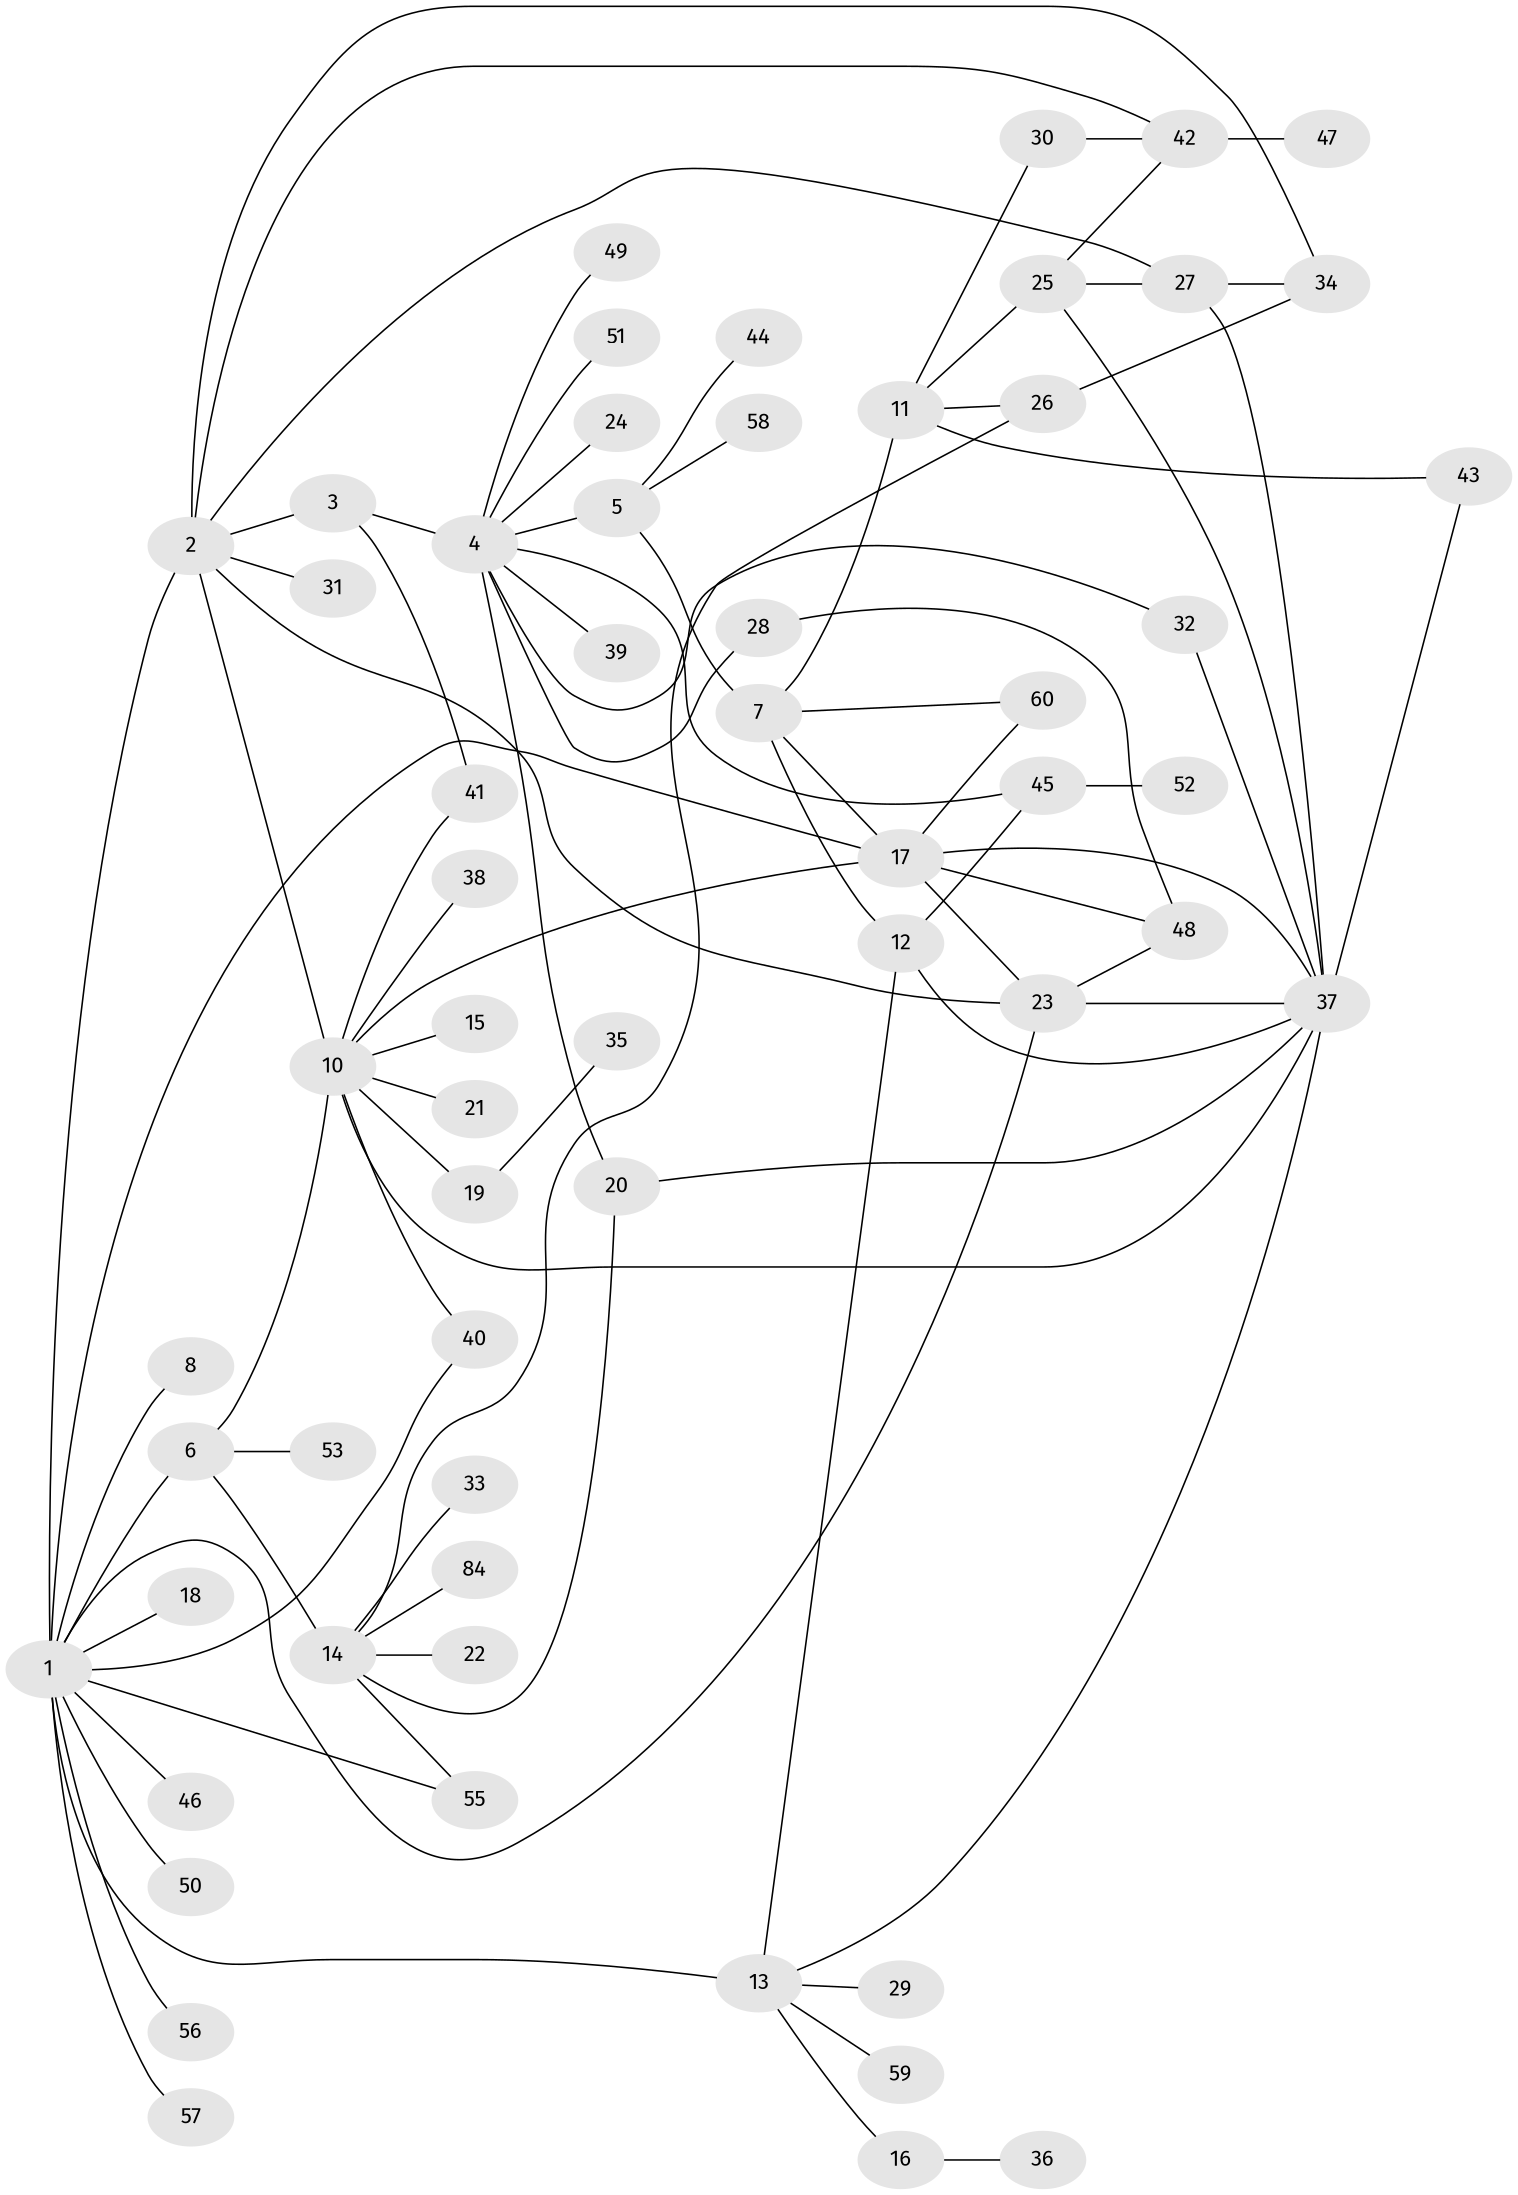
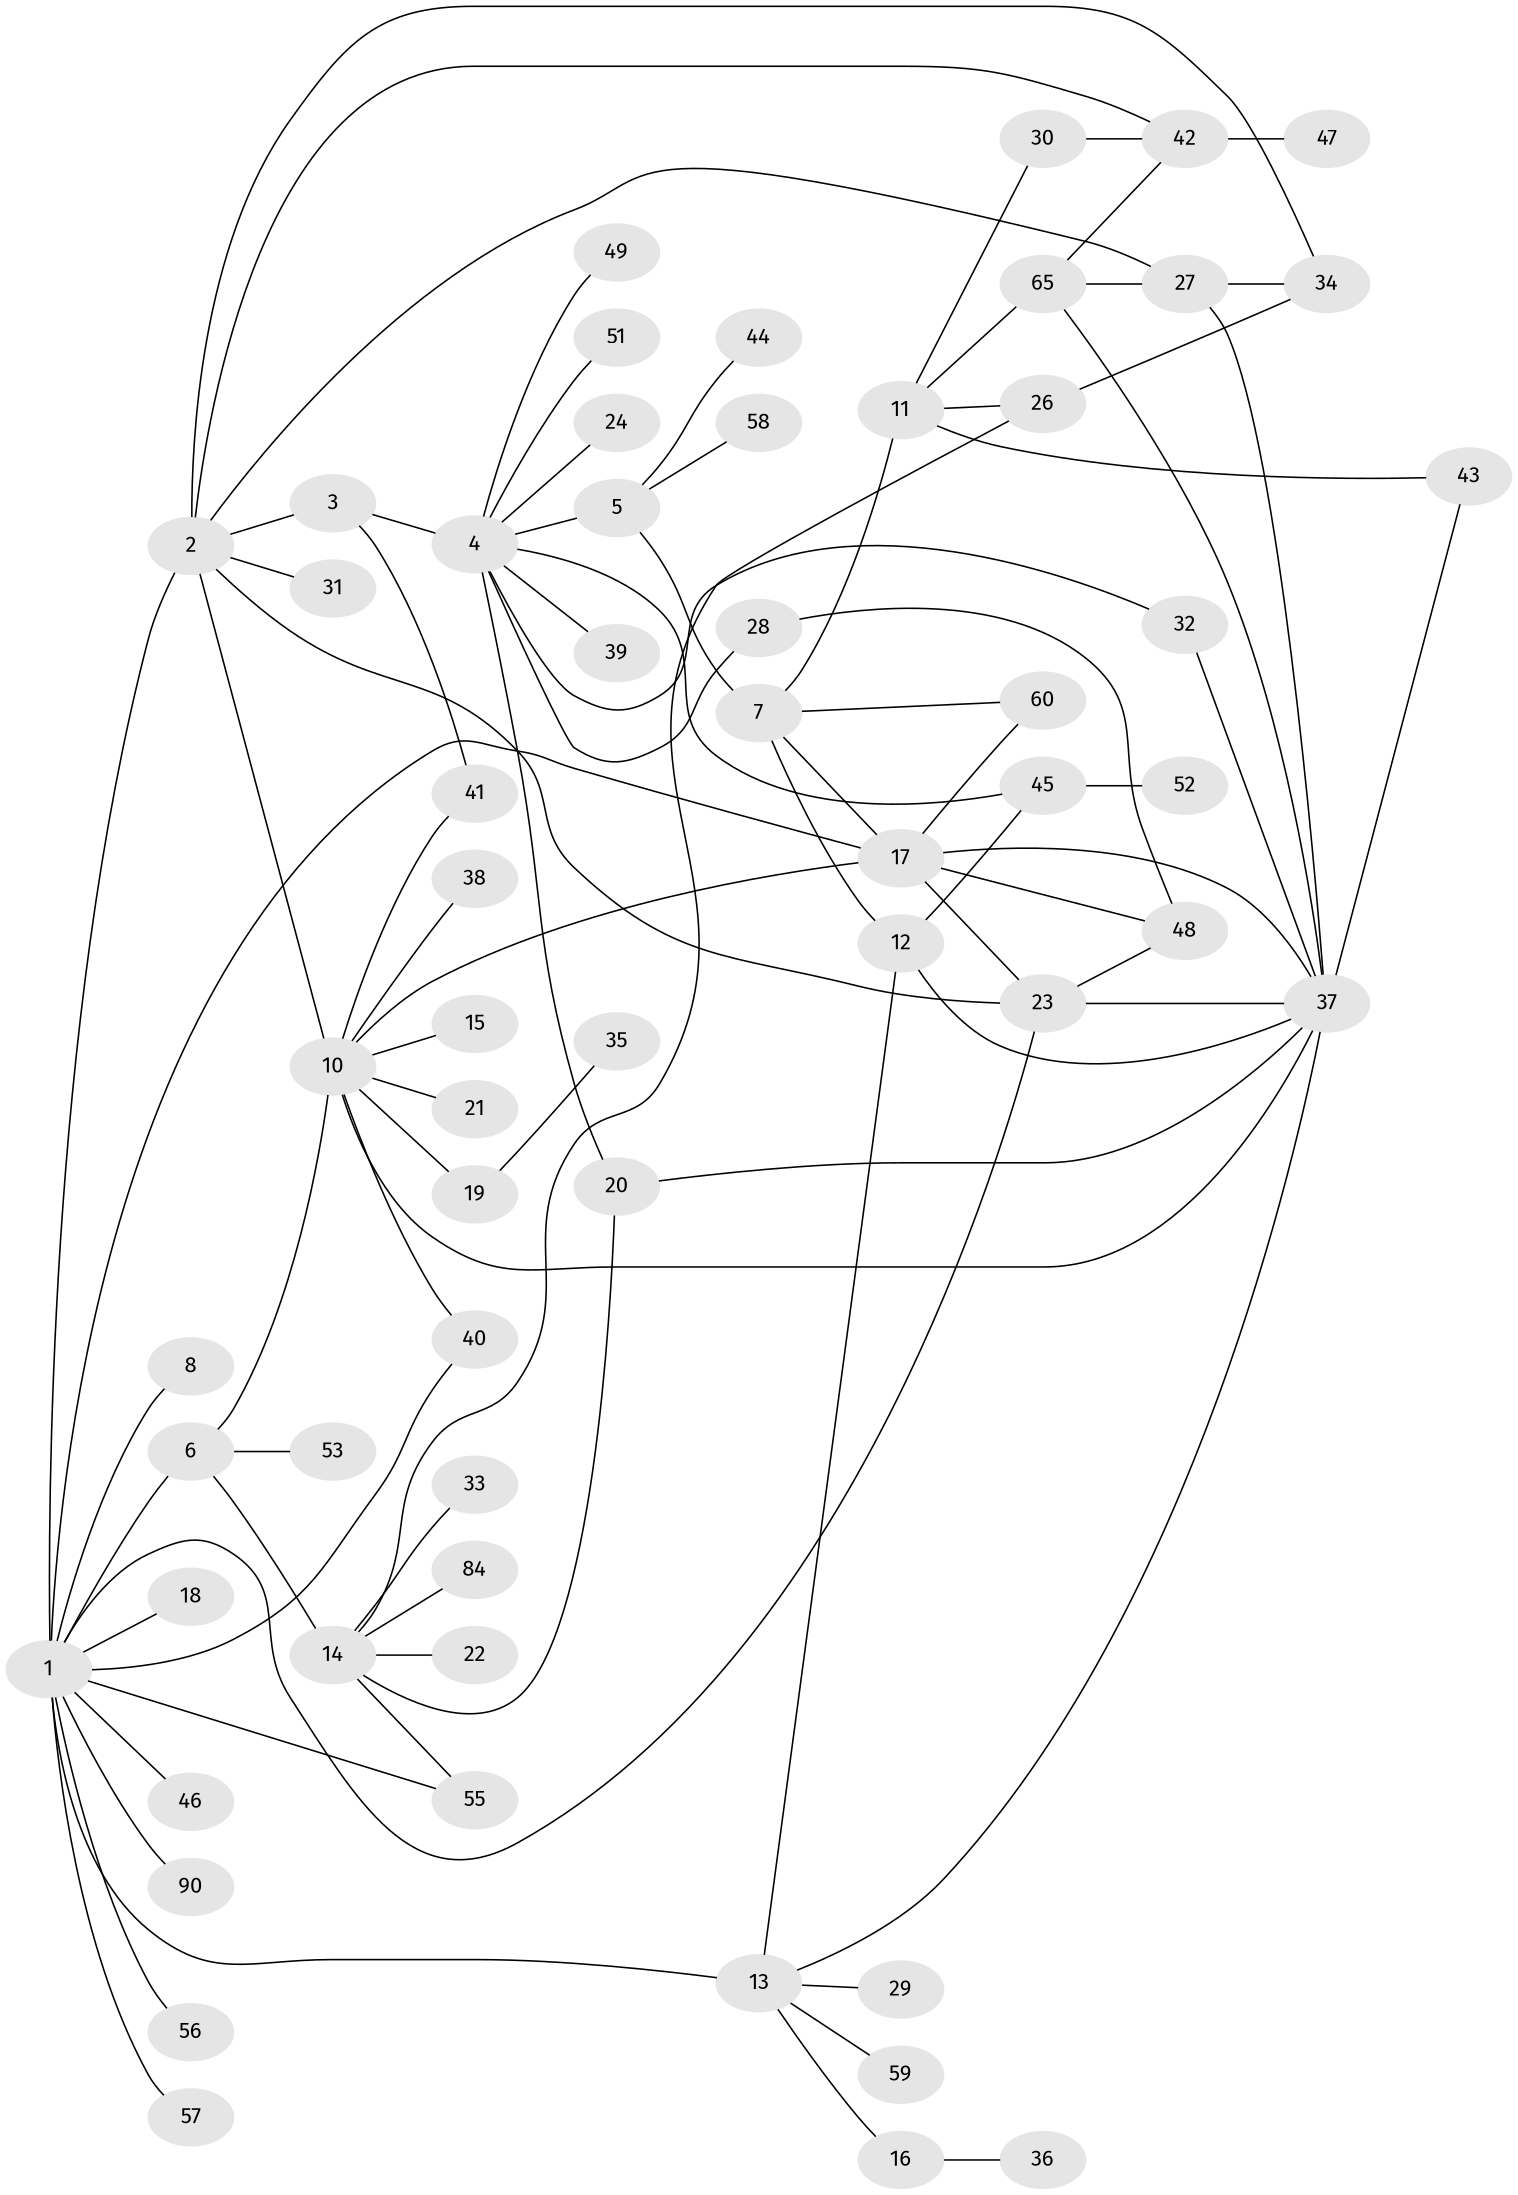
  graph {
    fontname="Fira Sans"
    rankdir=LR
    node [color=gray90 fontname="Fira Sans" style=filled]
    edge [fontname="Fira Sans" weight=1.0]
    1
    2
    6
    8
    13
    17
    18
    23
    40
    46
-   50
+   50 [label=90]
    55
    56
    57
    3
    10
    27
    31
    34
    42
    14
    53
    12
    37
    16
    29
    59
    60
    48
    4
    41
    15
    19
    21
    38
    47
    5
    20
    24
    28
    32
    39
    45
    49
    51
    7
    44
    58
    52
    11
    26
    22
    33
    n54 [label=84]
-   25
+   25 [label=65]
    30
    43
    35
    36
    1 -- 2
    1 -- 6
    1 -- 8
    1 -- 13
    1 -- 17
    1 -- 18
    1 -- 23
    1 -- 40
    1 -- 46
    1 -- 50
    1 -- 55
    1 -- 56
    1 -- 57
    2 -- 23
    2 -- 3
    2 -- 10
    2 -- 27
    2 -- 31
    2 -- 34
    2 -- 42
    6 -- 10
    6 -- 14
    6 -- 53 [weight=2.0]
    13 -- 12
    13 -- 37
    13 -- 16
    13 -- 29
    13 -- 59
    17 -- 23
    17 -- 37
    17 -- 60
    17 -- 48
    23 -- 37 [weight=3.0]
    23 -- 48
    3 -- 4
    3 -- 41 [weight=2.0]
    10 -- 17
    10 -- 40
    10 -- 37
    10 -- 41
    10 -- 15
    10 -- 19
    10 -- 21
    10 -- 38
    27 -- 34
    27 -- 37
    42 -- 47
    14 -- 55
    14 -- 20
    14 -- 26
    14 -- 22
    14 -- 33
    14 -- n54
    12 -- 37
    12 -- 45
    37 -- 43
    16 -- 36
    4 -- 5
    4 -- 20
    4 -- 24
    4 -- 28
    4 -- 32
    4 -- 39
    4 -- 45
    4 -- 49
    4 -- 51
    19 -- 35
    5 -- 7
    5 -- 44
    5 -- 58
    20 -- 37
    28 -- 48
    32 -- 37
    45 -- 52
    7 -- 17
    7 -- 12
    7 -- 60
    7 -- 11
    11 -- 26
    11 -- 25
    11 -- 30
    11 -- 43 [weight=2.0]
    26 -- 34
    25 -- 27 [weight=4.0]
    25 -- 42
    25 -- 37
    30 -- 42
  }
